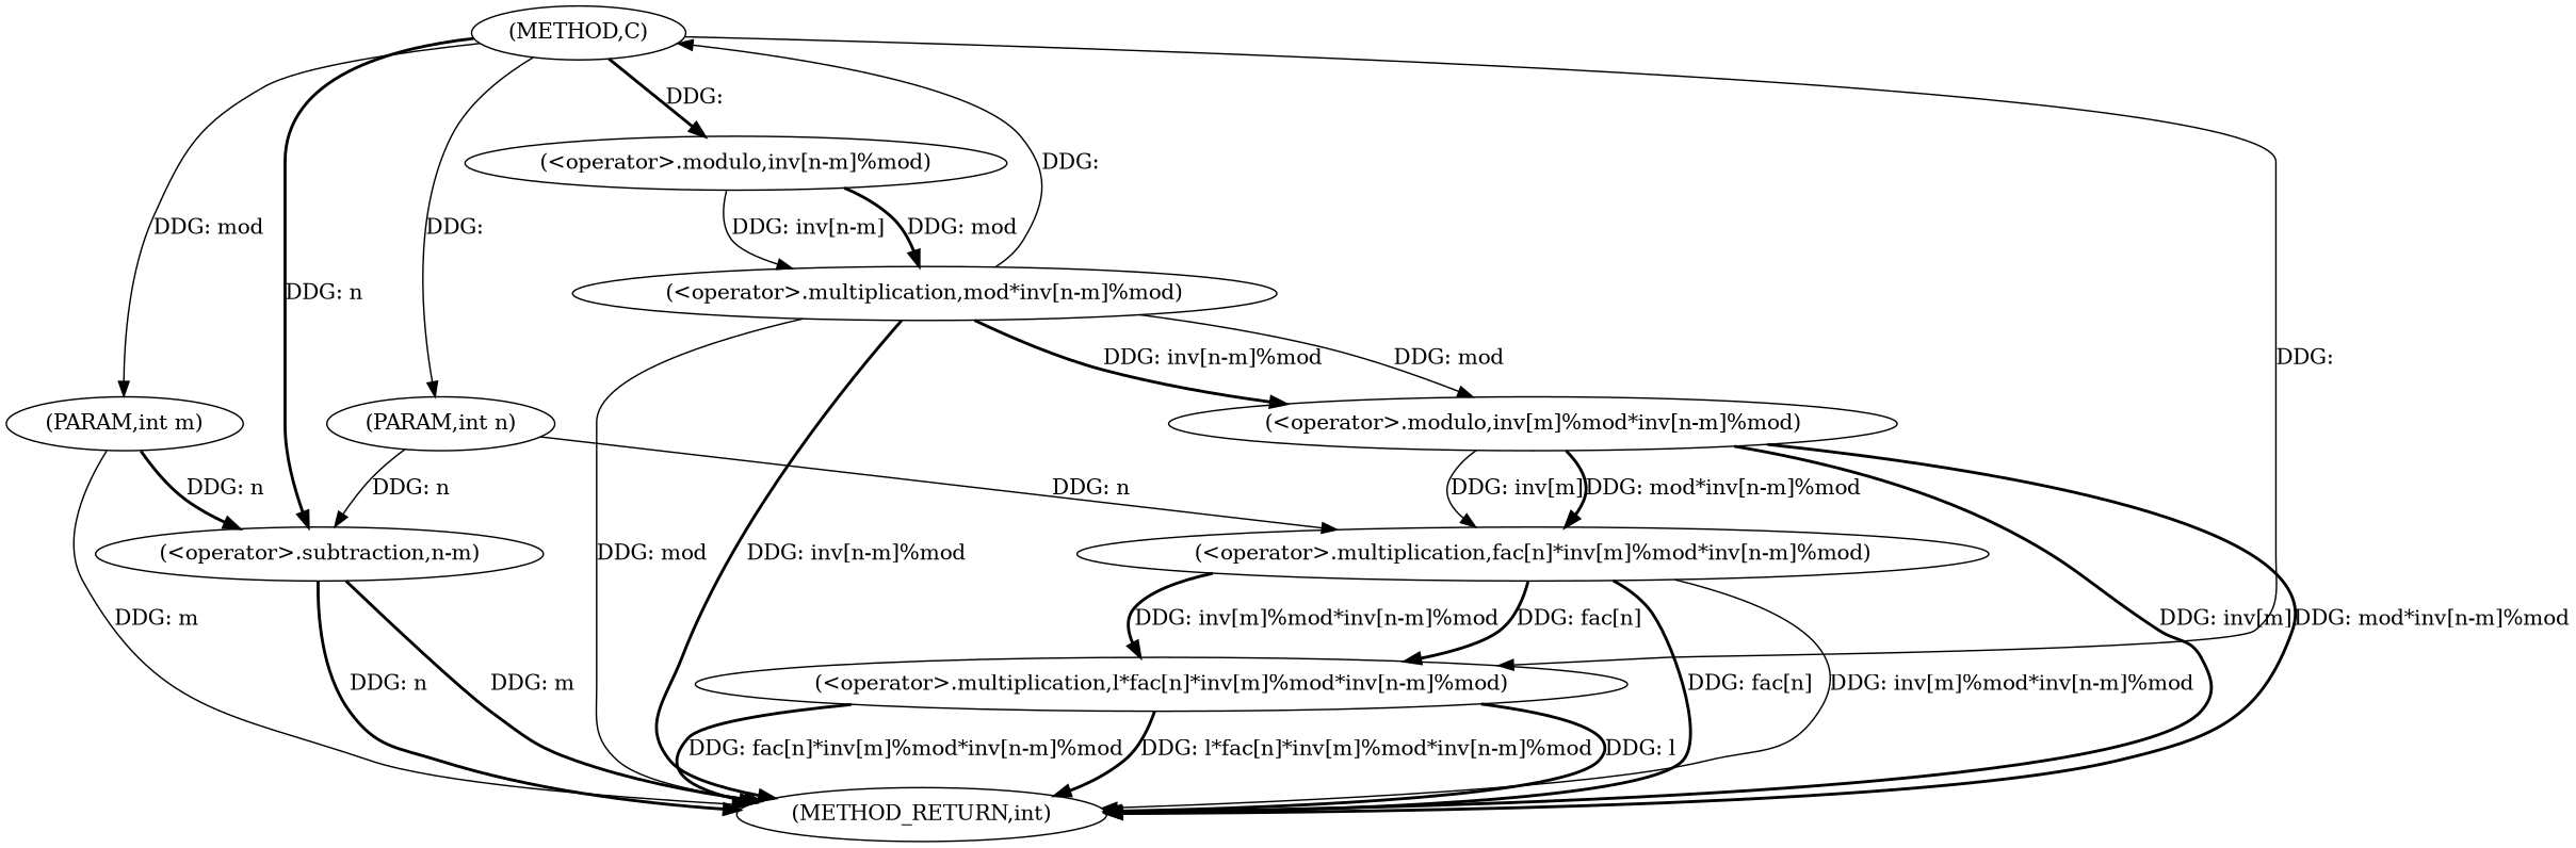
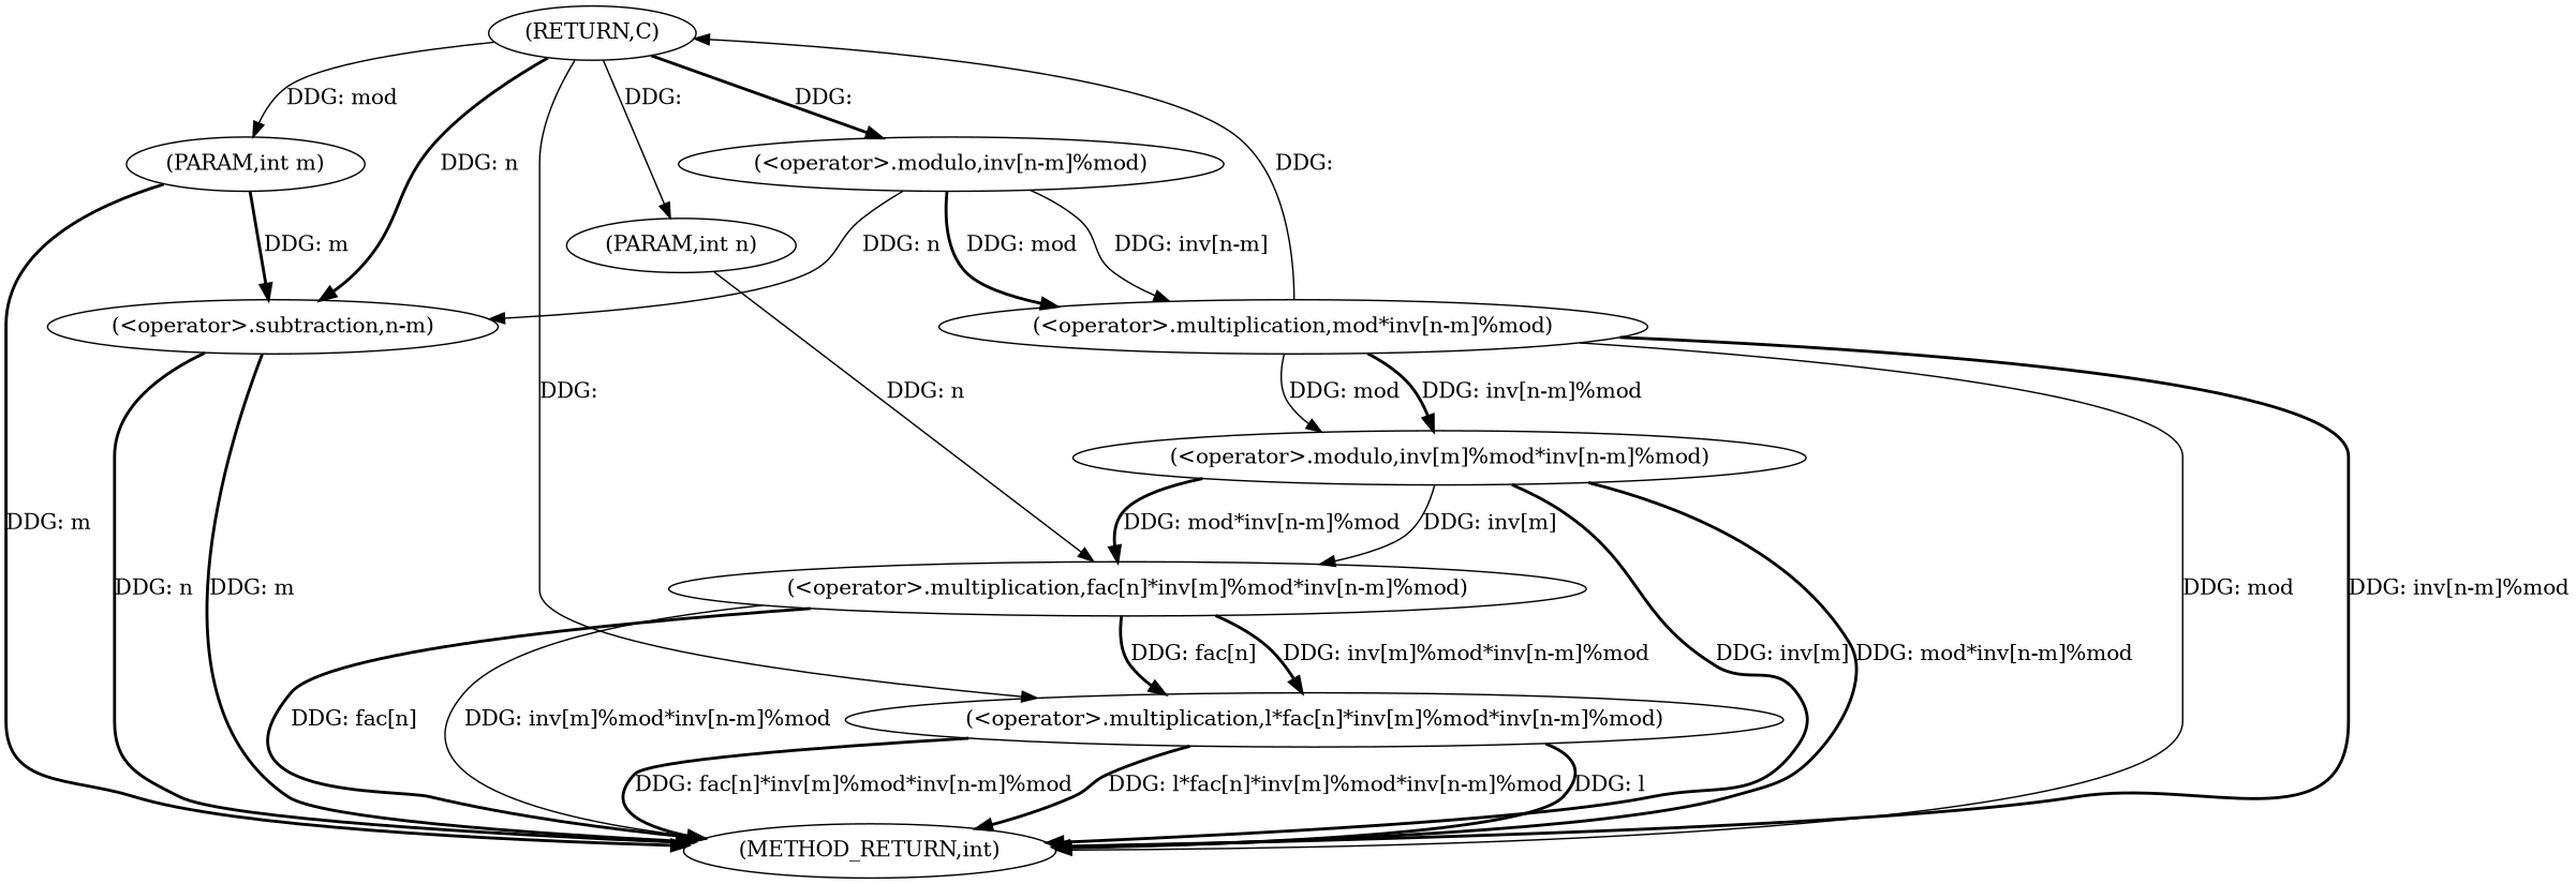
  digraph {
    edge [style=bold]
-   n1 [label="(METHOD,C)"]
+   n1 [label="(RETURN,C)"]
    n2 [label="(PARAM,int n)"]
    n3 [label="(PARAM,int m)"]
    n4 [label="(<operator>.multiplication,l*fac[n]*inv[m]%mod*inv[n-m]%mod)"]
    n5 [label="(<operator>.modulo,inv[n-m]%mod)"]
    n6 [label="(<operator>.subtraction,n-m)"]
    n7 [label="(<operator>.multiplication,fac[n]*inv[m]%mod*inv[n-m]%mod)"]
    n8 [label="(METHOD_RETURN,int)"]
    n9 [label="(<operator>.multiplication,mod*inv[n-m]%mod)"]
    n10 [label="(<operator>.modulo,inv[m]%mod*inv[n-m]%mod)"]
    n1 -> n2 [label="DDG: " style=solid]
    n1 -> n3 [label="DDG: mod" style=solid]
    n1 -> n4 [label="DDG: " style=solid]
    n1 -> n5 [label="DDG: "]
    n1 -> n6 [label="DDG: n"]
-   n2 -> n6 [label="DDG: n" style=solid]
+   n5 -> n6 [label="DDG: n" style=solid]
    n2 -> n7 [label="DDG: n" style=solid]
-   n3 -> n6 [label="DDG: n"]
-   n3 -> n8 [label="DDG: m" style=solid]
+   n3 -> n6 [label="DDG: m"]
+   n3 -> n8 [label="DDG: m"]
    n4 -> n8 [label="DDG: fac[n]*inv[m]%mod*inv[n-m]%mod"]
    n4 -> n8 [label="DDG: l*fac[n]*inv[m]%mod*inv[n-m]%mod"]
    n4 -> n8 [label="DDG: l"]
    n5 -> n9 [label="DDG: mod"]
    n5 -> n9 [label="DDG: inv[n-m]" style=solid]
    n6 -> n8 [label="DDG: n"]
    n6 -> n8 [label="DDG: m"]
    n7 -> n4 [label="DDG: inv[m]%mod*inv[n-m]%mod"]
    n7 -> n4 [label="DDG: fac[n]"]
    n7 -> n8 [label="DDG: fac[n]"]
    n7 -> n8 [label="DDG: inv[m]%mod*inv[n-m]%mod" style=solid]
    n9 -> n1 [label="DDG: " style=solid]
    n9 -> n8 [label="DDG: mod" style=solid]
    n9 -> n8 [label="DDG: inv[n-m]%mod"]
    n9 -> n10 [label="DDG: inv[n-m]%mod"]
    n9 -> n10 [label="DDG: mod" style=solid]
    n10 -> n7 [label="DDG: inv[m]" style=solid]
    n10 -> n7 [label="DDG: mod*inv[n-m]%mod"]
    n10 -> n8 [label="DDG: inv[m]"]
    n10 -> n8 [label="DDG: mod*inv[n-m]%mod"]
  }
